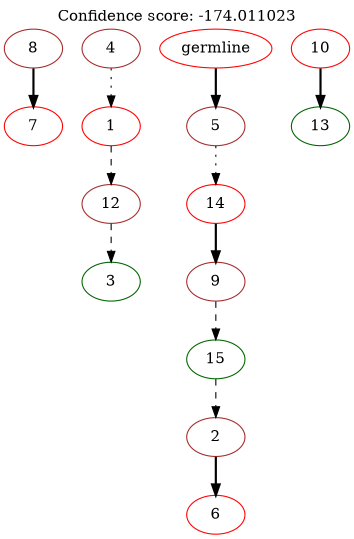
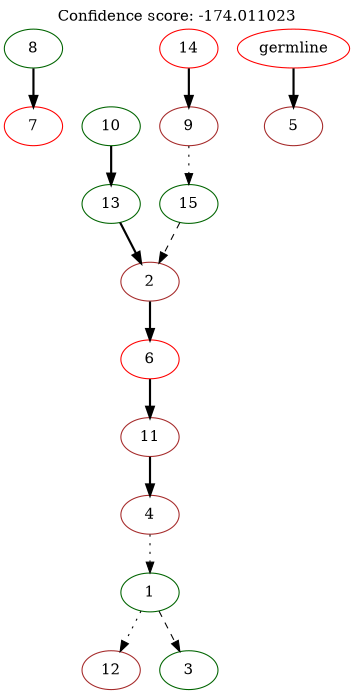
  digraph {
    label="Confidence score: -174.011023"
    labelloc=t
    node [color=brown]
    edge [style=bold]
-   n1 [label=8]
+   n1 [color=darkgreen label=8]
    n2 [color=red label=7]
    n3 [label=12]
    n4 [color=darkgreen label=3]
-   n5 [color=red label=1]
+   n5 [color=darkgreen label=1]
    n6 [label=4]
+   n7 [label=11]
    n8 [color=red label=6]
    n9 [label=2]
    n10 [color=darkgreen label=13]
-   n11 [color=red label=10]
+   n11 [color=darkgreen label=10]
    n12 [color=darkgreen label=15]
    n13 [label=9]
    n14 [color=red label=14]
    n15 [label=5]
    n16 [color=red label=germline]
    n1 -> n2
-   n3 -> n4 [style=dashed]
-   n5 -> n3 [style=dashed]
+   n5 -> n4 [style=dashed]
+   n5 -> n3 [style=dotted]
    n6 -> n5 [style=dotted]
+   n7 -> n6
+   n8 -> n7
    n9 -> n8
+   n10 -> n9
    n11 -> n10
    n12 -> n9 [style=dashed]
-   n13 -> n12 [style=dashed]
+   n13 -> n12 [style=dotted]
    n14 -> n13
-   n15 -> n14 [style=dotted]
    n16 -> n15
  }
